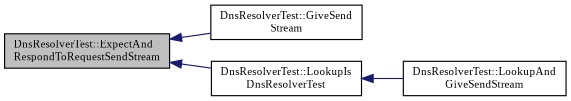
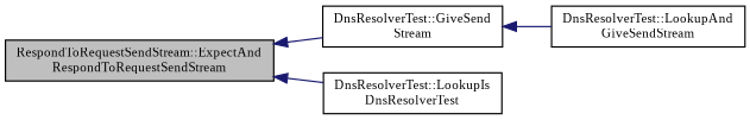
  digraph {
    fontname="Liberation Serif"
    rankdir=LR
    node [color=black fillcolor=white fontname="Liberation Serif" fontsize=10 shape=record style=filled]
    edge [color=midnightblue dir=back fontname="Liberation Serif" fontsize=10 labelfontname=Helvetica labelfontsize=10 style=solid]
-   n1 [fillcolor=grey75 fontcolor=black height=0.2 label="DnsResolverTest::ExpectAnd\lRespondToRequestSendStream" width=0.4]
+   n1 [fillcolor=grey75 fontcolor=black height=0.2 label="RespondToRequestSendStream::ExpectAnd\lRespondToRequestSendStream" width=0.4]
    n2 [height=0.2 label="DnsResolverTest::GiveSend\lStream" width=0.4]
    n3 [height=0.2 label="DnsResolverTest::LookupIs\lDnsResolverTest" width=0.4]
    n4 [height=0.2 label="DnsResolverTest::LookupAnd\lGiveSendStream" width=0.4]
    n1 -> n2
    n1 -> n3
-   n3 -> n4
+   n2 -> n4
  }
